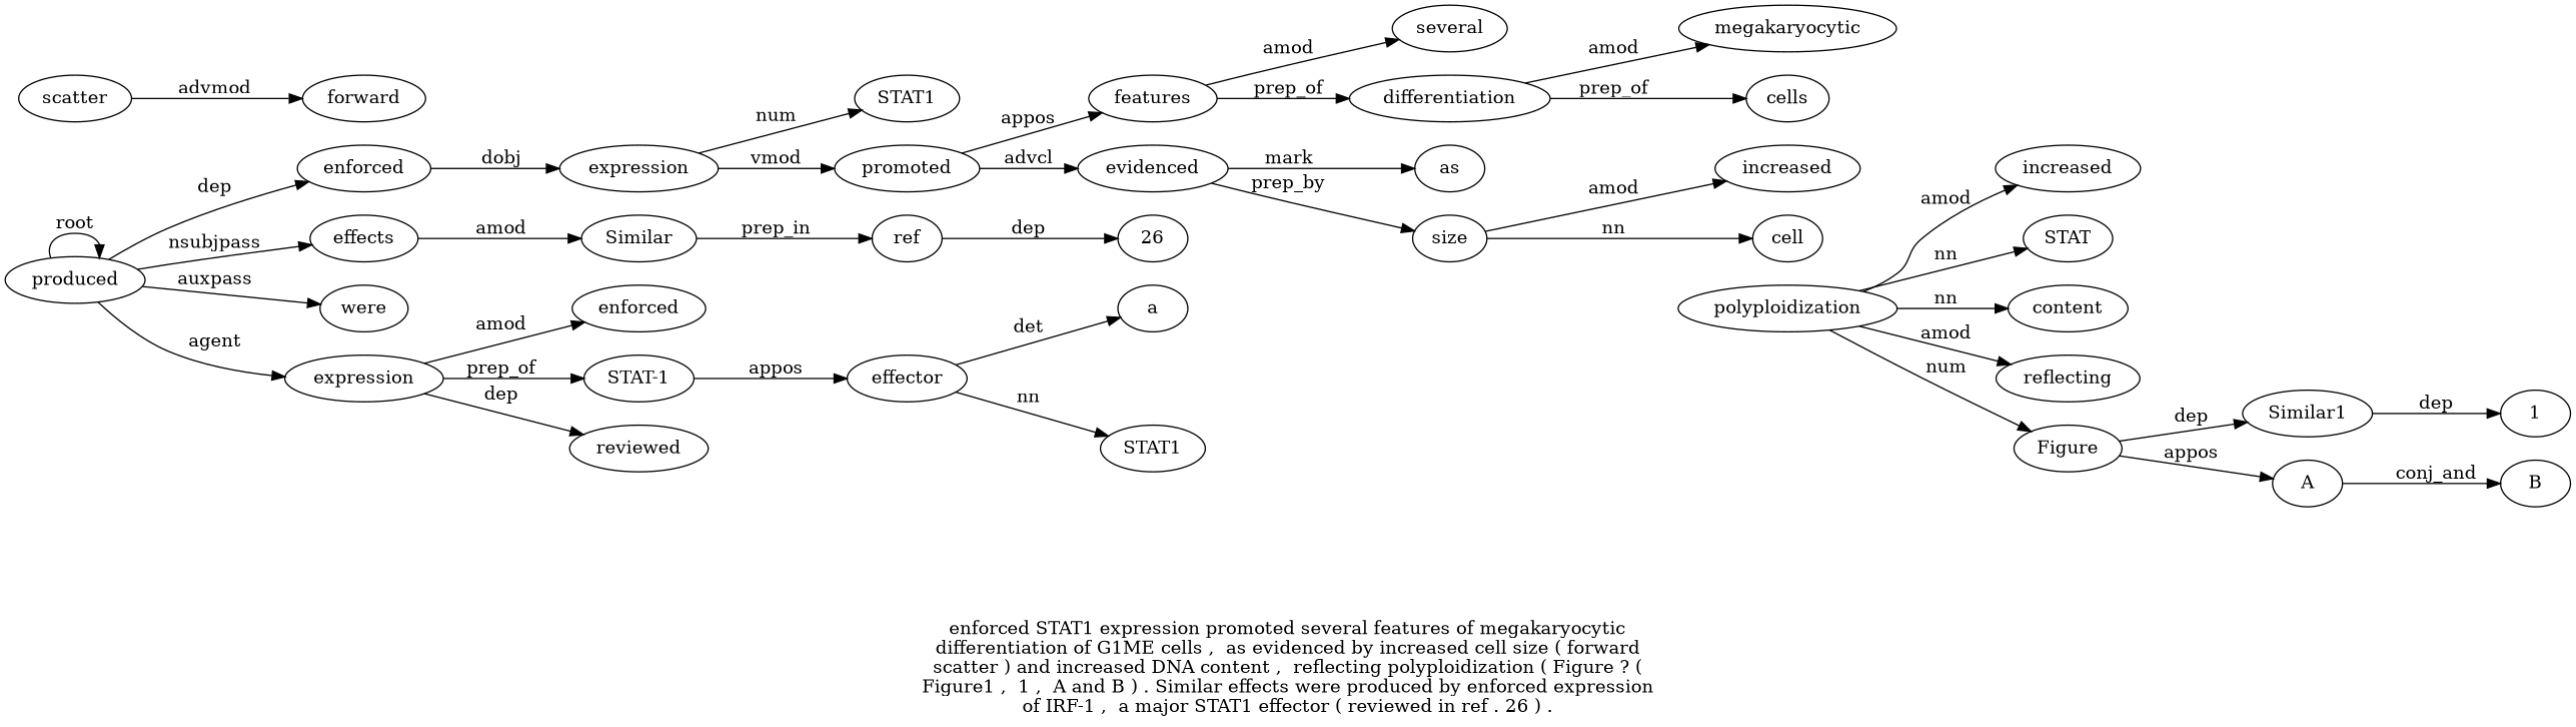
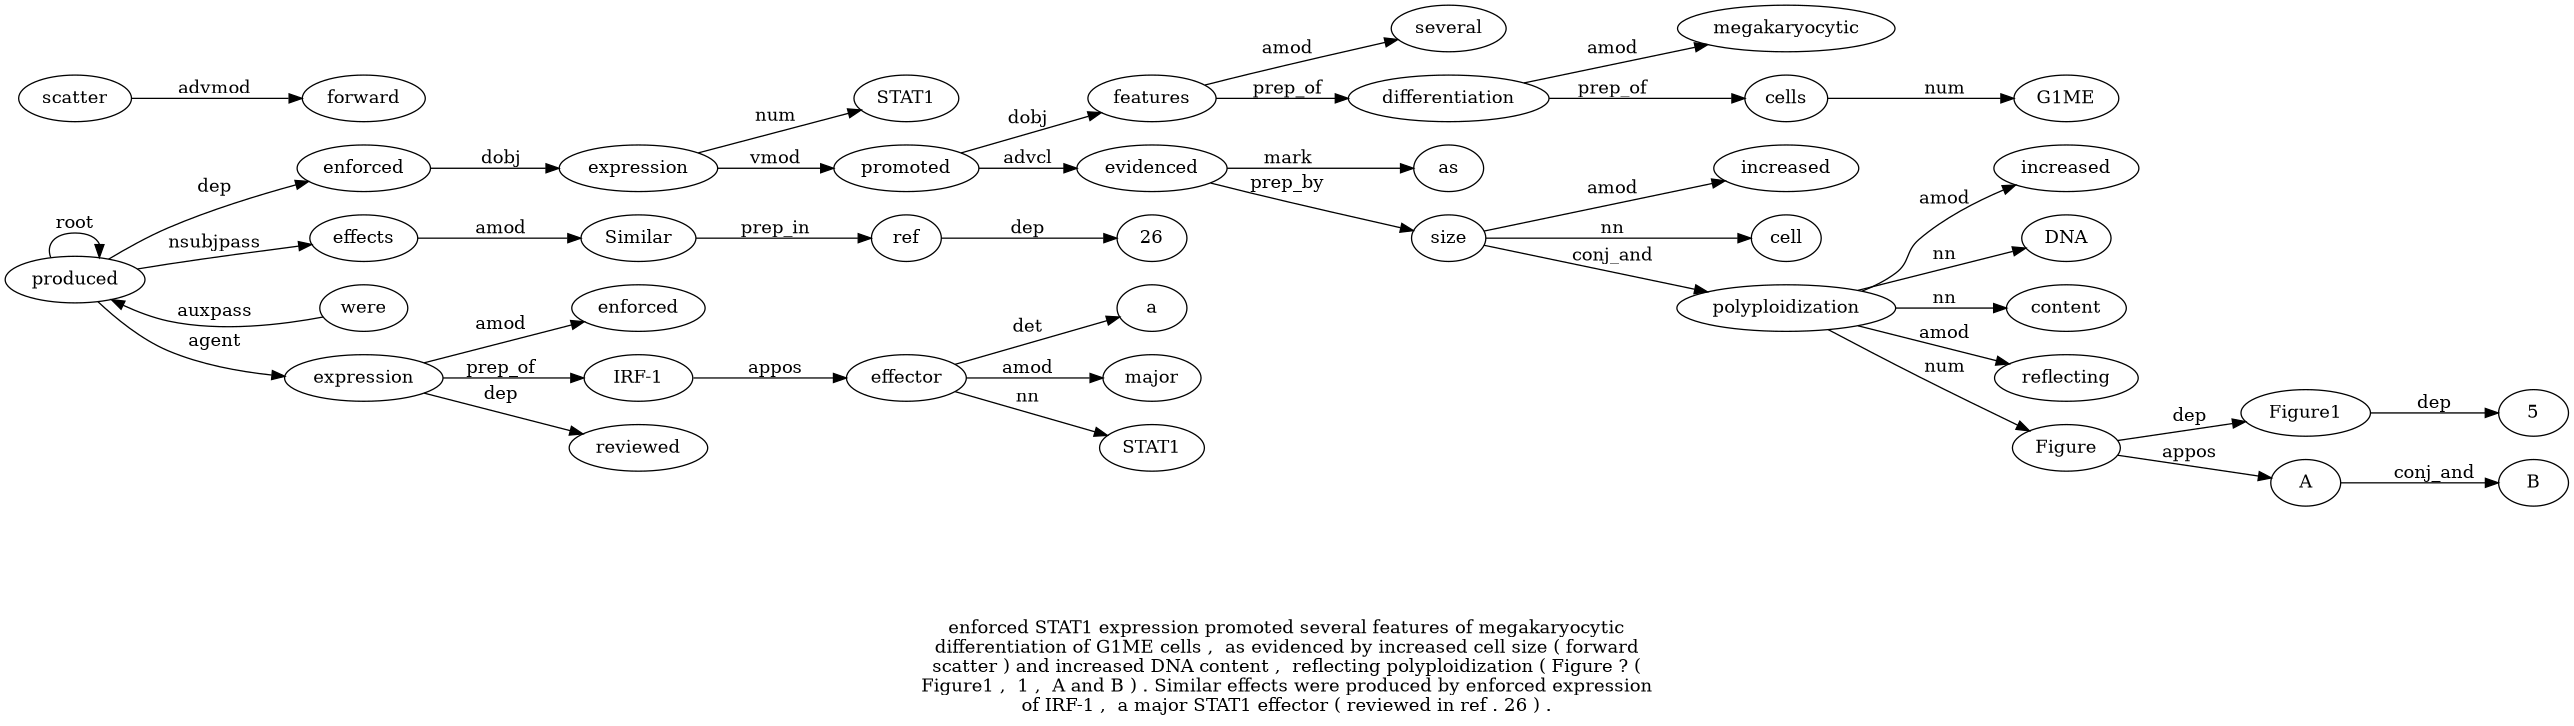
  digraph {
    label="enforced STAT1 expression promoted several features of megakaryocytic\ndifferentiation of G1ME cells ,  as evidenced by increased cell size ( forward\nscatter ) and increased DNA content ,  reflecting polyploidization ( Figure ? (\nFigure1 ,  1 ,  A and B ) . Similar effects were produced by enforced expression\nof IRF-1 ,  a major STAT1 effector ( reviewed in ref . 26 ) ."
    rankdir=LR
    node [fillcolor=white style=filled]
    n1 [label=produced]
    n2 [label=enforced]
    n3 [label=effects]
    n4 [label=were]
    n5 [label=expression]
    n6 [label=expression]
    n7 [label=Similar]
    n8 [label=enforced]
-   n9 [label="STAT-1"]
+   n9 [label="IRF-1"]
    n10 [label=reviewed]
    n11 [label=STAT1]
    n12 [label=promoted]
    n13 [label=features]
    n14 [label=evidenced]
    n15 [label=several]
    n16 [label=differentiation]
    n17 [label=as]
    n18 [label=size]
    n19 [label=megakaryocytic]
    n20 [label=cells]
+   n21 [label=G1ME]
    n22 [label=increased]
    n23 [label=cell]
    n24 [label=polyploidization]
    n25 [label=scatter]
    n26 [label=forward]
    n27 [label=increased]
-   n28 [label=STAT]
+   n28 [label=DNA]
    n29 [label=content]
    n30 [label=reflecting]
    n31 [label=Figure]
-   n32 [label=Similar1]
+   n32 [label=Figure1]
    n33 [label=A]
-   n34 [label=1]
+   n34 [label=5]
    n35 [label=B]
    n36 [label=ref]
    n37 [label=effector]
    n38 [label=a]
+   n39 [label=major]
    n40 [label=STAT1]
    n41 [label=26]
    n1 -> n1 [label=root]
    n1 -> n2 [label=dep]
    n1 -> n3 [label=nsubjpass]
-   n1 -> n4 [label=auxpass]
+   n4 -> n1 [label=auxpass]
    n1 -> n5 [label=agent]
    n2 -> n6 [label=dobj]
    n3 -> n7 [label=amod]
    n5 -> n8 [label=amod]
    n5 -> n9 [label=prep_of]
    n5 -> n10 [label=dep]
    n6 -> n11 [label=num]
    n6 -> n12 [label=vmod]
    n7 -> n36 [label=prep_in]
    n9 -> n37 [label=appos]
-   n12 -> n13 [label=appos]
+   n12 -> n13 [label=dobj]
    n12 -> n14 [label=advcl]
    n13 -> n15 [label=amod]
    n13 -> n16 [label=prep_of]
    n14 -> n17 [label=mark]
    n14 -> n18 [label=prep_by]
    n16 -> n19 [label=amod]
    n16 -> n20 [label=prep_of]
    n18 -> n22 [label=amod]
    n18 -> n23 [label=nn]
+   n18 -> n24 [label=conj_and]
+   n20 -> n21 [label=num]
    n24 -> n27 [label=amod]
    n24 -> n28 [label=nn]
    n24 -> n29 [label=nn]
    n24 -> n30 [label=amod]
    n24 -> n31 [label=num]
    n25 -> n26 [label=advmod]
    n31 -> n32 [label=dep]
    n31 -> n33 [label=appos]
    n32 -> n34 [label=dep]
    n33 -> n35 [label=conj_and]
    n36 -> n41 [label=dep]
    n37 -> n38 [label=det]
+   n37 -> n39 [label=amod]
    n37 -> n40 [label=nn]
  }
